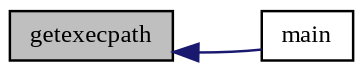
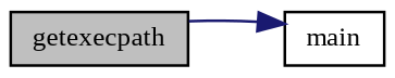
  digraph {
    rankdir=LR
    fontname="Liberation Serif"
    node [color=black fontname="Liberation Serif" fontsize=10 shape=record style=filled]
    n1 [fillcolor=grey75 fontcolor=black height=0.2 label=getexecpath width=0.4]
    n2 [fillcolor=white height=0.2 label=main width=0.4]
-   n1 -> n2 [color=midnightblue dir=back fontname="Liberation Serif" fontsize=10 labelfontname=Helvetica labelfontsize=10 style=solid]
+   n2 -> n1 [color=midnightblue dir=back fontname="Liberation Serif" fontsize=10 labelfontname=Helvetica labelfontsize=10 style=solid]
  }
